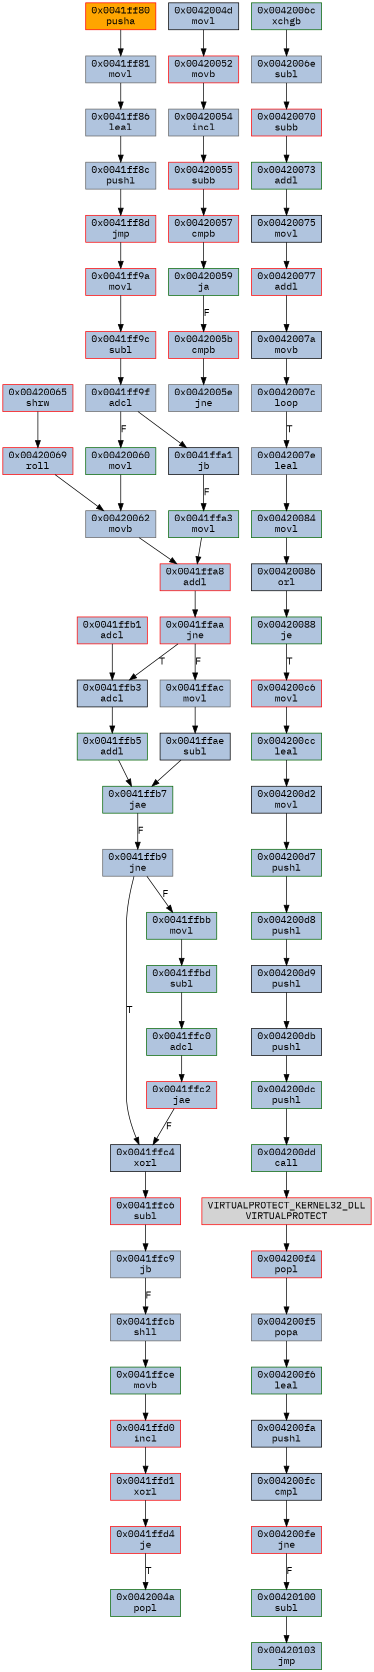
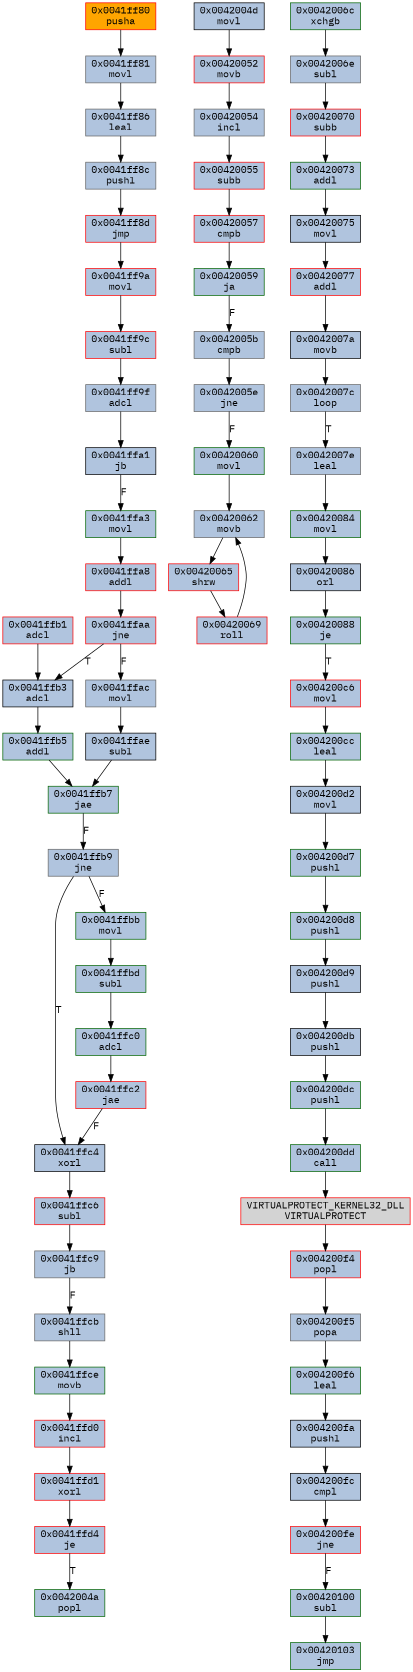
  strict digraph {
    fontname="IBM Plex Mono"
    node [color=red fillcolor=lightsteelblue fontname="IBM Plex Mono" shape=rectangle style=filled]
    edge [color="#000000" fontname="IBM Plex Mono"]
    n1 [color=darkgreen label="0x0041ffc0\nadcl"]
    n2 [label="0x0041ffc2\njae"]
    n3 [color=black label="0x0041ffc4\nxorl"]
    n4 [label="0x0041ffc6\nsubl"]
    n5 [color=gray40 label="0x0041ffc9\njb"]
    n6 [color=gray40 label="0x0041ffcb\nshll"]
    n7 [color=darkgreen label="0x0041ffce\nmovb"]
    n8 [label="0x0041ffd0\nincl"]
    n9 [label="0x00420052\nmovb"]
    n10 [color=gray40 label="0x00420054\nincl"]
    n11 [label="0x00420055\nsubb"]
    n12 [label="0x00420057\ncmpb"]
    n13 [color=gray40 label="0x0041ff9f\nadcl"]
    n14 [color=black label="0x0041ffa1\njb"]
    n15 [color=darkgreen label="0x0041ffa3\nmovl"]
    n16 [label="0x0041ffa8\naddl"]
    n17 [label="0x0041ffb1\nadcl"]
    n18 [color=black label="0x0041ffb3\nadcl"]
    n19 [color=darkgreen label="0x0041ffb5\naddl"]
    n20 [color=darkgreen label="0x0041ffb7\njae"]
    n21 [color=black label="0x004200d9\npushl"]
    n22 [color=black label="0x004200db\npushl"]
    n23 [color=darkgreen label="0x004200dc\npushl"]
    n24 [color=darkgreen label="0x004200dd\ncall"]
    n25 [color=darkgreen label="0x00420059\nja"]
-   n26 [label="0x0042005b\ncmpb"]
+   n26 [color=gray40 label="0x0042005b\ncmpb"]
    n27 [color=gray40 label="0x0041ff81\nmovl"]
    n28 [color=gray40 label="0x0041ff86\nleal"]
    n29 [color=gray40 label="0x0041ff8c\npushl"]
    n30 [label="0x0041ff8d\njmp"]
    n31 [label="0x004200fe\njne"]
    n32 [color=darkgreen label="0x00420100\nsubl"]
    n33 [color=darkgreen label="0x00420103\njmp"]
    n34 [color=gray40 label="0x004200f5\npopa"]
    n35 [color=darkgreen label="0x004200f6\nleal"]
    n36 [color=black label="0x004200fa\npushl"]
    n37 [color=black label="0x004200fc\ncmpl"]
    n38 [color=gray40 label="0x0042005e\njne"]
    n39 [color=darkgreen label="0x00420060\nmovl"]
    n40 [color=gray40 label="0x00420062\nmovb"]
    n41 [label="0x00420065\nshrw"]
    n42 [label="0x0041ff9c\nsubl"]
    n43 [color=darkgreen label="0x00420088\nje"]
    n44 [label="0x004200c6\nmovl"]
    n45 [color=darkgreen label="0x004200cc\nleal"]
    n46 [color=black label="0x004200d2\nmovl"]
    n47 [color=black label="0x00420086\norl"]
    n48 [label="0x0041ffaa\njne"]
    n49 [color=gray40 label="0x0041ffac\nmovl"]
    n50 [color=darkgreen label="0x0042006c\nxchgb"]
    n51 [color=gray40 label="0x0042006e\nsubl"]
    n52 [label="0x00420070\nsubb"]
    n53 [color=darkgreen label="0x00420073\naddl"]
    n54 [label="0x0041ff9a\nmovl"]
    n55 [color=gray40 label="0x0041ffb9\njne"]
    n56 [color=darkgreen label="0x0041ffbb\nmovl"]
    n57 [fillcolor=orange label="0x0041ff80\npusha"]
    n58 [color=black label="0x0042007a\nmovb"]
    n59 [color=gray40 label="0x0042007c\nloop"]
    n60 [color=gray40 label="0x0042007e\nleal"]
    n61 [color=darkgreen label="0x00420084\nmovl"]
    n62 [fillcolor=lightgrey label="VIRTUALPROTECT_KERNEL32_DLL\nVIRTUALPROTECT"]
    n63 [label="0x004200f4\npopl"]
    n64 [label="0x00420069\nroll"]
    n65 [label="0x0041ffd1\nxorl"]
    n66 [label="0x0041ffd4\nje"]
    n67 [color=darkgreen label="0x0042004a\npopl"]
    n68 [color=darkgreen label="0x004200d7\npushl"]
    n69 [color=darkgreen label="0x004200d8\npushl"]
    n70 [color=black label="0x00420075\nmovl"]
    n71 [label="0x00420077\naddl"]
    n72 [color=darkgreen label="0x0041ffbd\nsubl"]
    n73 [color=black label="0x0042004d\nmovl"]
    n74 [color=black label="0x0041ffae\nsubl"]
    n1 -> n2
    n2 -> n3 [label=F]
    n3 -> n4
    n4 -> n5
    n5 -> n6 [label=F]
    n6 -> n7
    n7 -> n8
    n8 -> n65
    n9 -> n10
    n10 -> n11
    n11 -> n12
    n12 -> n25
    n13 -> n14
    n14 -> n15 [label=F]
    n15 -> n16
    n16 -> n48
    n17 -> n18
    n18 -> n19
    n19 -> n20
    n20 -> n55 [label=F]
    n21 -> n22
    n22 -> n23
    n23 -> n24
    n24 -> n62
    n25 -> n26 [label=F]
    n26 -> n38
    n27 -> n28
    n28 -> n29
    n29 -> n30
    n30 -> n54
    n31 -> n32 [label=F]
    n32 -> n33
    n34 -> n35
    n35 -> n36
    n36 -> n37
    n37 -> n31
-   n13 -> n39 [label=F]
+   n38 -> n39 [label=F]
    n39 -> n40
-   n40 -> n16
+   n40 -> n41
    n41 -> n64
    n42 -> n13
    n43 -> n44 [label=T]
    n44 -> n45
    n45 -> n46
    n46 -> n68
    n47 -> n43
    n48 -> n18 [label=T]
    n48 -> n49 [label=F]
    n49 -> n74
    n50 -> n51
    n51 -> n52
    n52 -> n53
    n53 -> n70
    n54 -> n42
    n55 -> n3 [label=T]
    n55 -> n56 [label=F]
    n56 -> n72
    n57 -> n27
    n58 -> n59
    n59 -> n60 [label=T]
    n60 -> n61
    n61 -> n47
    n62 -> n63
    n63 -> n34
    n64 -> n40
    n65 -> n66
    n66 -> n67 [label=T]
    n68 -> n69
    n69 -> n21
    n70 -> n71
    n71 -> n58
    n72 -> n1
    n73 -> n9
    n74 -> n20
  }
